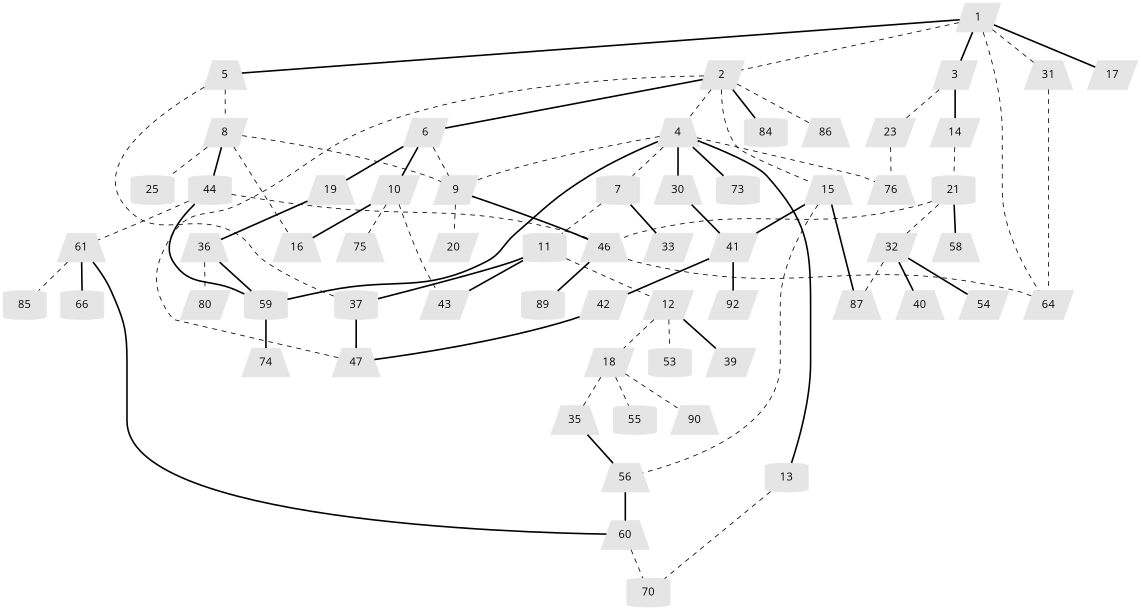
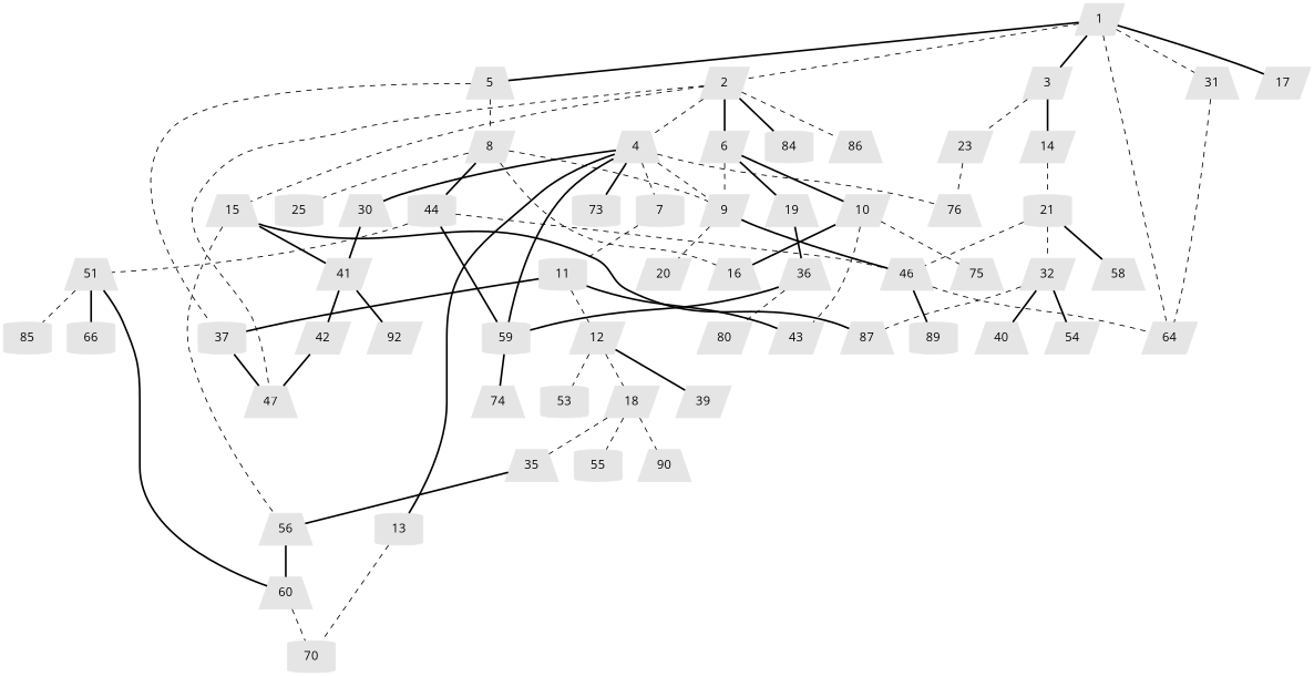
  graph {
    fontname="Open Sans"
    node [color=gray90 fontname="Open Sans" shape=parallelogram style=filled]
    edge [fontname="Open Sans" style=dashed]
    1 [super="+29"]
    2 [super="+62"]
    3
    5 [shape=trapezium super="+88"]
    17
    31 [shape=trapezium]
    64
    4 [shape=trapezium super="+78"]
    6
    15 [shape=trapezium super="+49"]
    47 [shape=trapezium super="+57"]
    84 [shape=cylinder]
    86 [shape=trapezium]
    14 [super="+22"]
    23
    8 [super="+28"]
    37 [shape=cylinder super="+83"]
    7 [shape=cylinder super="+91"]
    9 [super="+79"]
    13 [shape=cylinder super="+52"]
    30 [shape=trapezium super="+61"]
    59 [shape=cylinder super="+67"]
    73 [shape=cylinder]
    76 [shape=trapezium]
    10 [super="+72"]
    19 [shape=trapezium super="+24"]
    41 [super="+69"]
    56 [shape=trapezium super="+63"]
    87 [shape=trapezium]
    21 [shape=cylinder super="+34"]
    11 [shape=cylinder super="+27"]
-   33
    20
    46 [shape=trapezium super="+81"]
    70 [shape=cylinder]
    74 [shape=trapezium]
    16 [shape=trapezium super="+26"]
    25 [shape=cylinder]
    44 [shape=cylinder super="+45"]
    43
    75 [shape=trapezium]
    12 [super="+38"]
-   51 [shape=trapezium super="+71" label=61]
+   51 [shape=trapezium super="+71"]
    89 [shape=cylinder]
    36 [shape=trapezium super="+68"]
    18 [super="+50"]
    39
    53 [shape=cylinder]
    35 [shape=trapezium]
    55 [shape=cylinder super="+65"]
    90 [shape=trapezium]
    32 [super="+82"]
    58 [shape=trapezium]
    42
    92
    60 [shape=trapezium super="+77"]
    80
    40 [shape=trapezium super="+48"]
    54
    66 [shape=cylinder]
    85 [shape=cylinder]
    1 -- 2
    1 -- 3 [style=bold]
    1 -- 5 [style=bold]
    1 -- 17 [style=bold]
    1 -- 31
    1 -- 64
    2 -- 4
    2 -- 6 [style=bold]
    2 -- 15
    2 -- 47
    2 -- 84 [style=bold]
    2 -- 86
    3 -- 14 [style=bold]
    3 -- 23
    5 -- 8
    5 -- 37
    31 -- 64
    4 -- 7
    4 -- 9
    4 -- 13 [style=bold]
    4 -- 30 [style=bold]
    4 -- 59 [style=bold]
    4 -- 73 [style=bold]
    4 -- 76
    6 -- 9
    6 -- 10 [style=bold]
    6 -- 19 [style=bold]
    15 -- 41 [style=bold]
    15 -- 56
    15 -- 87 [style=bold]
    14 -- 21
    23 -- 76
    8 -- 9
    8 -- 16
    8 -- 25
    8 -- 44 [style=bold]
    37 -- 47 [style=bold]
    7 -- 11
-   7 -- 33 [style=bold]
    9 -- 20
    9 -- 46 [style=bold]
    13 -- 70
    30 -- 41 [style=bold]
    59 -- 74 [style=bold]
    10 -- 16 [style=bold]
    10 -- 43
    10 -- 75
    19 -- 36 [style=bold]
    41 -- 42 [style=bold]
    41 -- 92 [style=bold]
    56 -- 60 [style=bold]
    21 -- 46
    21 -- 32
    21 -- 58 [style=bold]
    11 -- 37 [style=bold]
    11 -- 43 [style=bold]
    11 -- 12
    46 -- 64
    46 -- 89 [style=bold]
    44 -- 59 [style=bold]
    44 -- 46
    44 -- 51
    12 -- 18
    12 -- 39 [style=bold]
    12 -- 53
    51 -- 60 [style=bold]
    51 -- 66 [style=bold]
    51 -- 85
    36 -- 59 [style=bold]
    36 -- 80
    18 -- 35
    18 -- 55
    18 -- 90
    35 -- 56 [style=bold]
    32 -- 87
    32 -- 40 [style=bold]
    32 -- 54 [style=bold]
    42 -- 47 [style=bold]
    60 -- 70
  }
